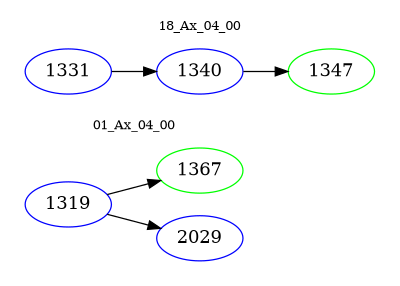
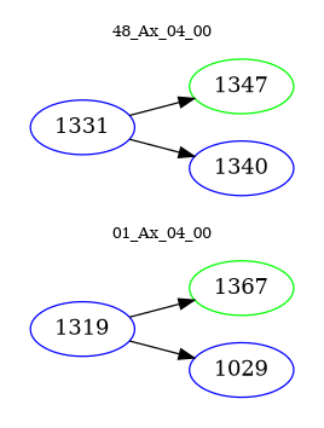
  digraph {
    rankdir=LR
    node [color=blue]
    edge [color=black]
    n1 [label=1319]
-   n2 [label=2029]
+   n2 [label=1029]
    n3 [color=green label=1367]
    n4 [label=1331]
    n5 [label=1340]
    n6 [color=green label=1347]
    subgraph cluster_1 {
      color=white
      fontsize=10
      label="01_Ax_04_00"
      n1
      n2
      n3
    }
    subgraph cluster_2 {
      color=white
      fontsize=10
-     label="18_Ax_04_00"
+     label="48_Ax_04_00"
      n4
      n5
      n6
    }
    n1 -> n2
    n1 -> n3
    n4 -> n5
-   n5 -> n6
+   n4 -> n6
  }
